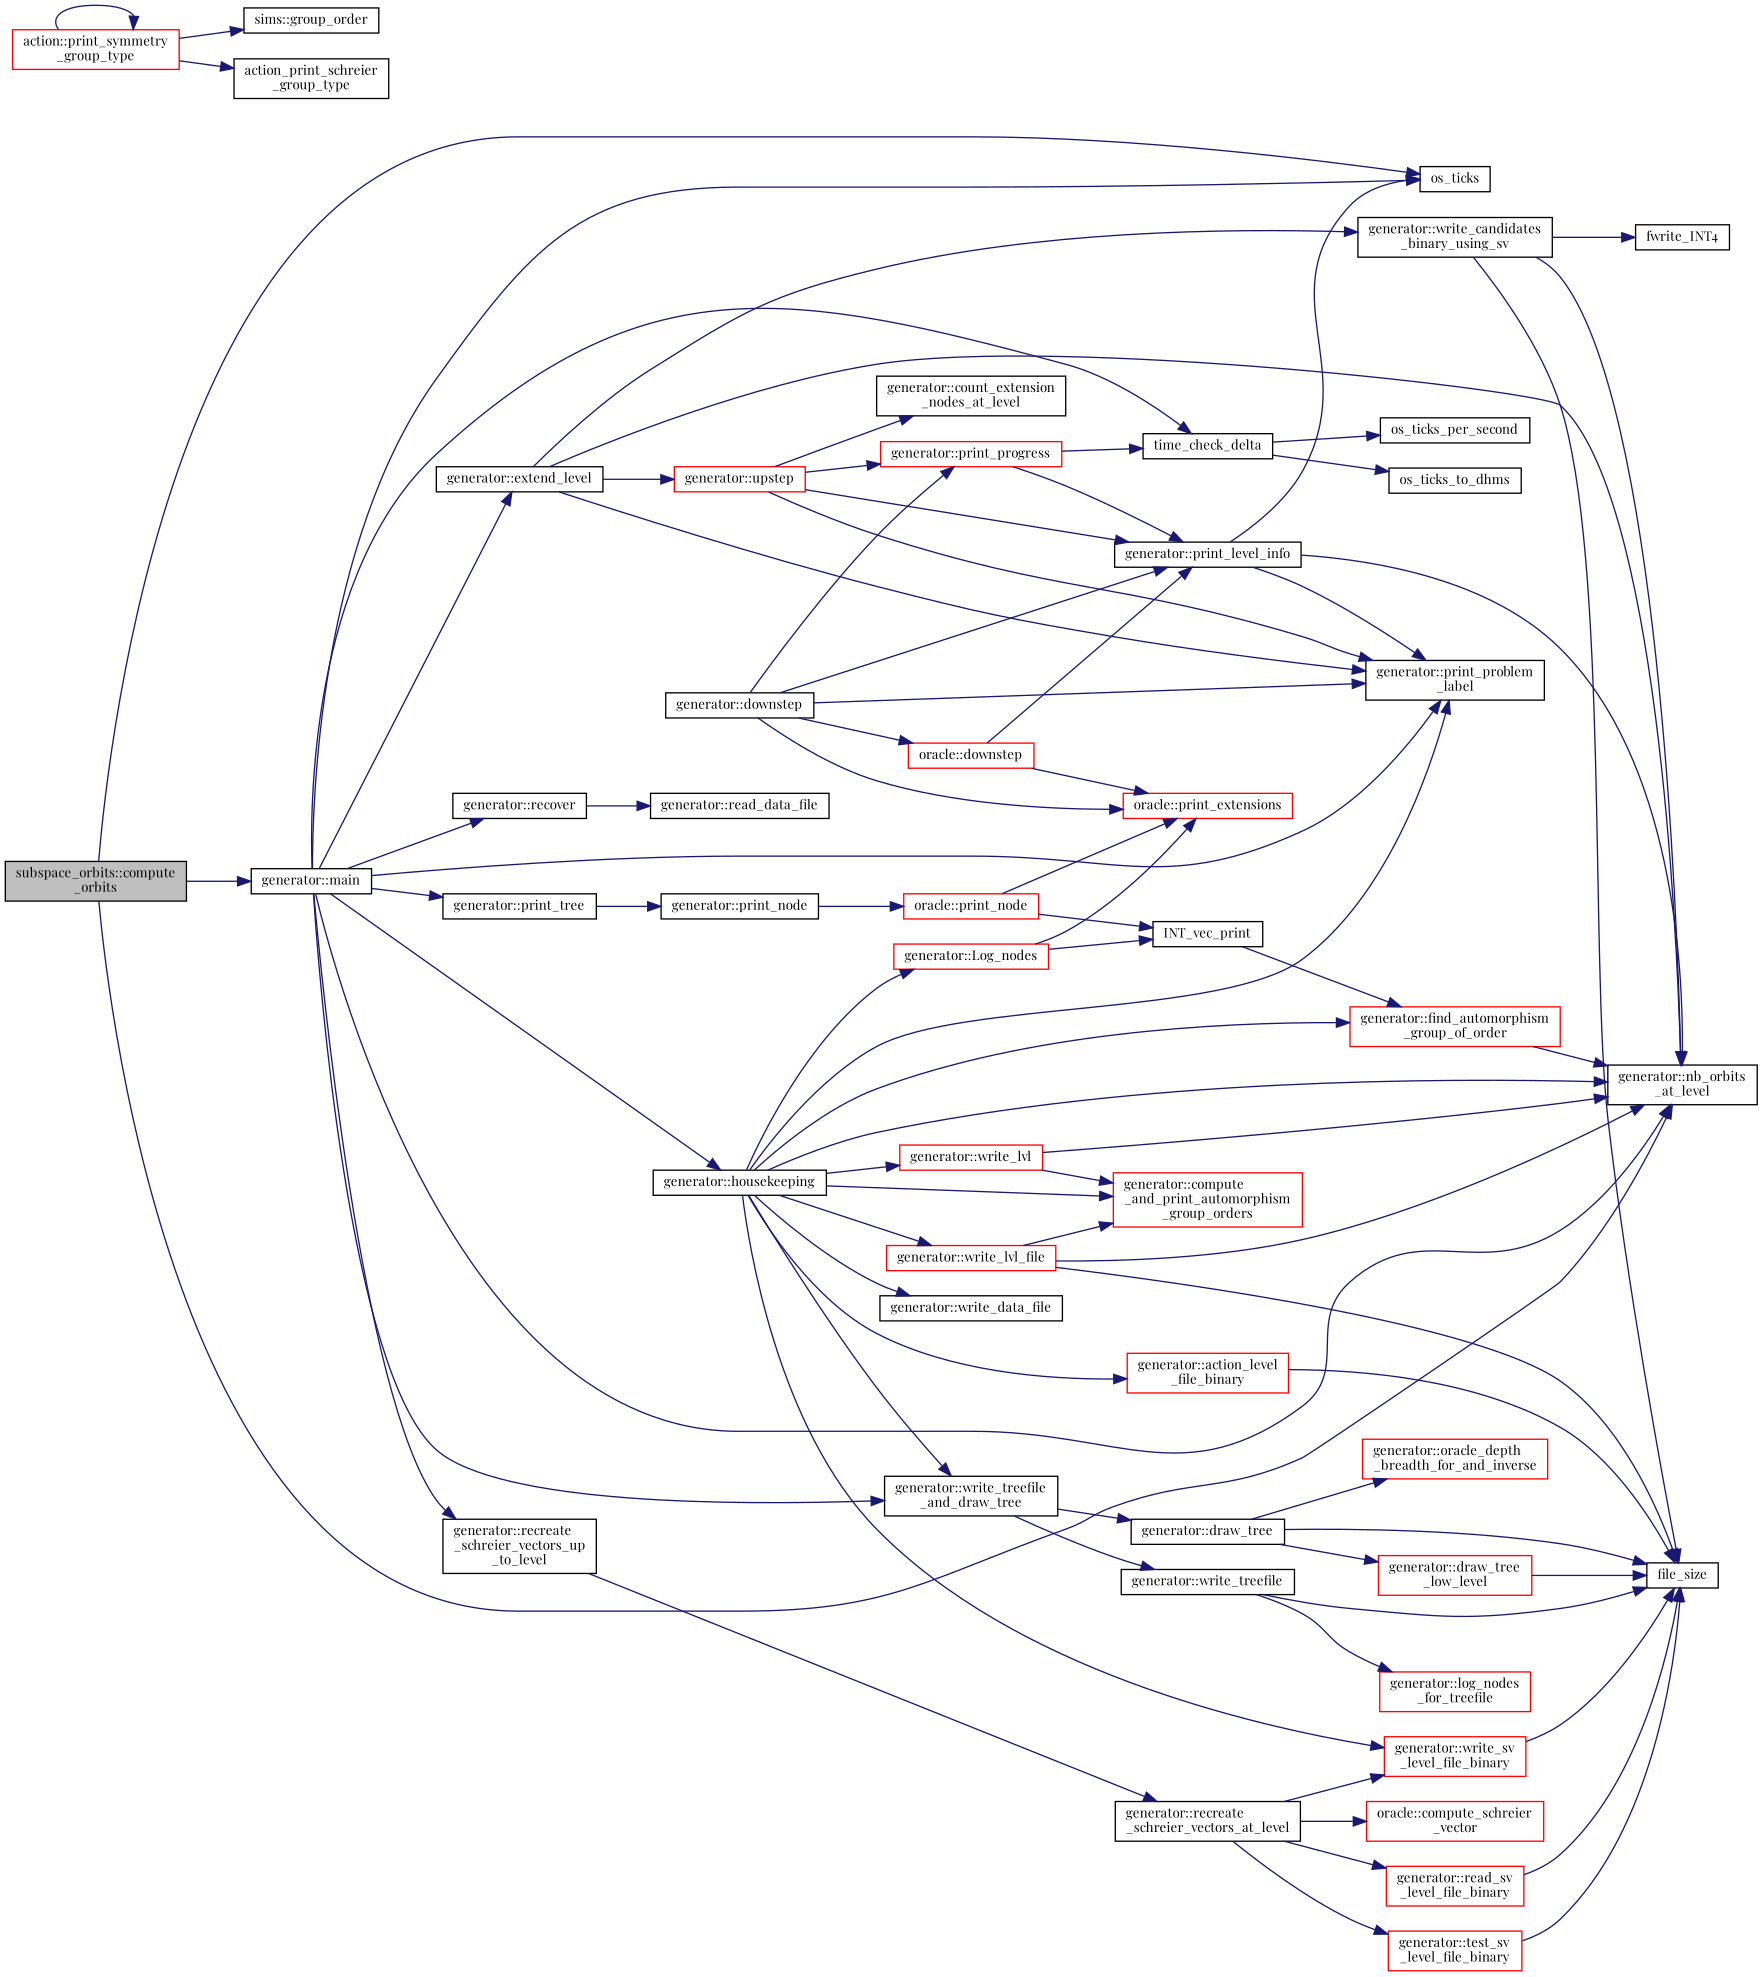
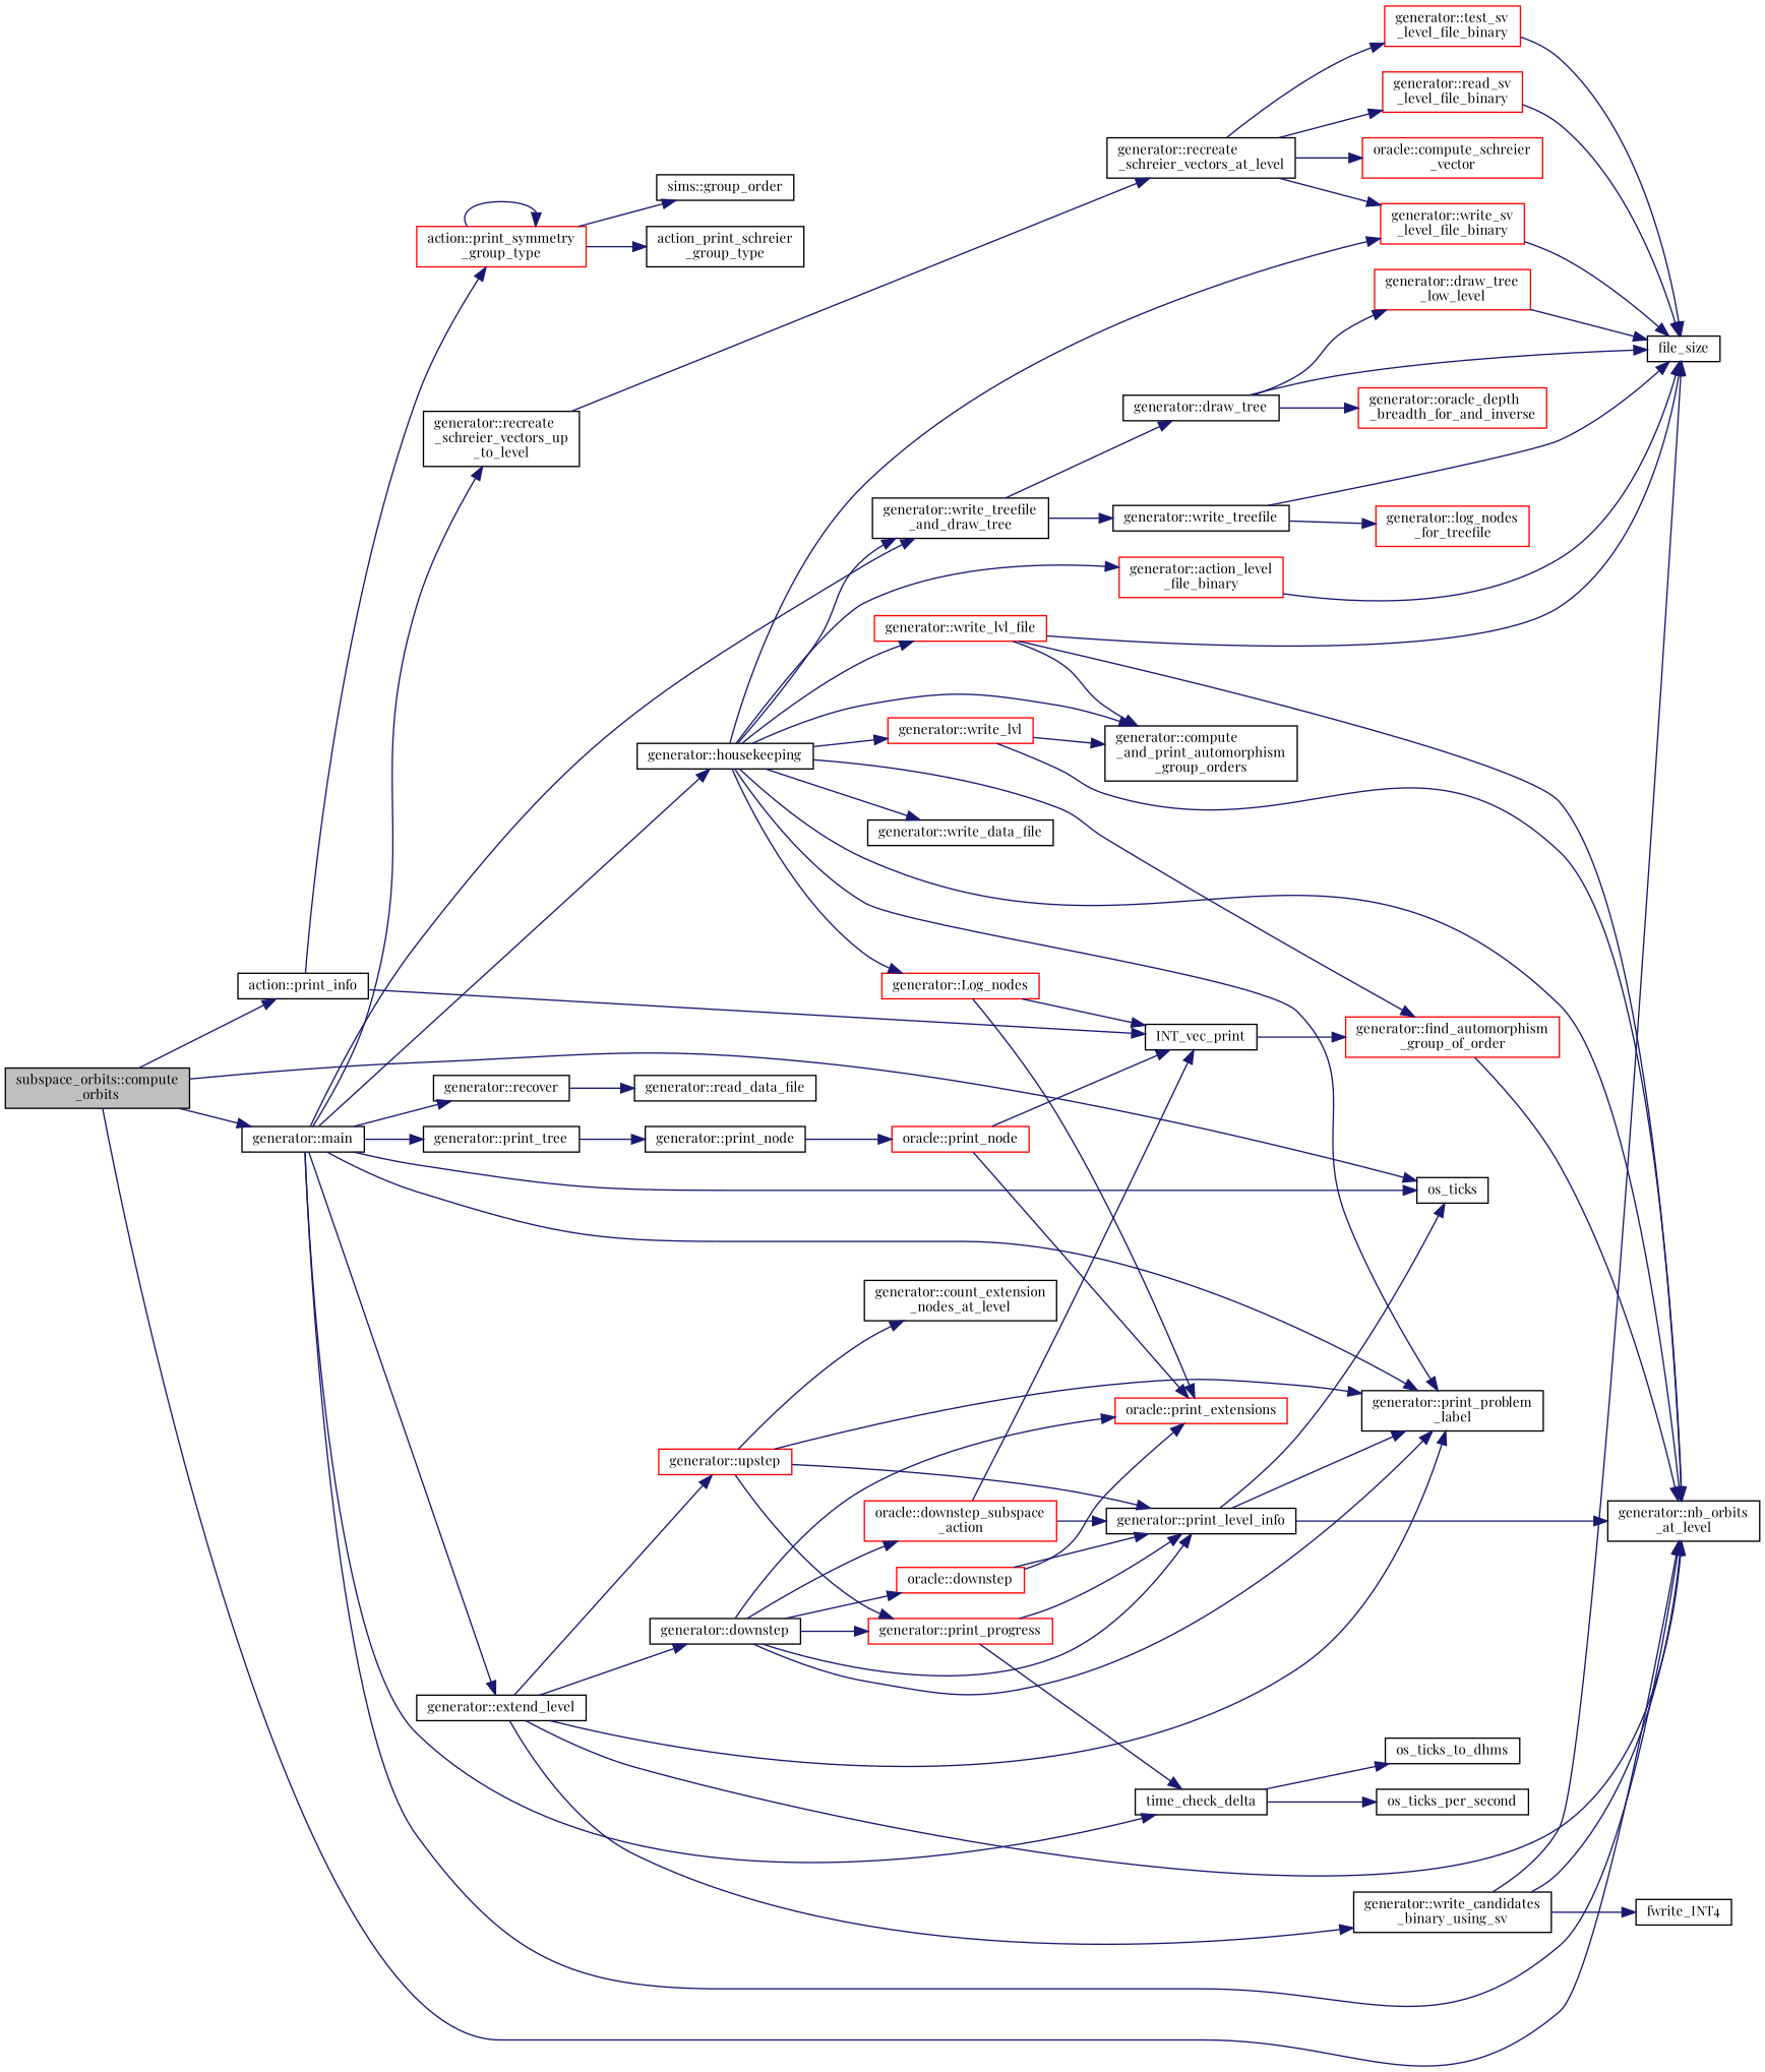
  digraph {
    fontname="Playfair Display"
    rankdir=LR
    node [color=black fillcolor=white fontname="Playfair Display" fontsize=10 shape=record style=filled]
    edge [color=midnightblue fontname="Playfair Display" fontsize=10 labelfontname=Helvetica labelfontsize=10 style=solid]
    n1 [fillcolor=grey75 fontcolor=black height=0.2 label="subspace_orbits::compute\l_orbits" width=0.4]
    n2 [height=0.2 label=os_ticks width=0.4]
+   n3 [height=0.2 label="action::print_info" width=0.4]
    n4 [height=0.2 label="generator::main" width=0.4]
    n5 [height=0.2 label="generator::nb_orbits\l_at_level" width=0.4]
    n6 [color=red height=0.2 label="action::print_symmetry\l_group_type" width=0.4]
    n7 [height=0.2 label=INT_vec_print width=0.4]
    n8 [height=0.2 label="generator::print_problem\l_label" width=0.4]
    n9 [height=0.2 label=time_check_delta width=0.4]
    n10 [height=0.2 label="generator::recover" width=0.4]
    n11 [height=0.2 label="generator::recreate\l_schreier_vectors_up\l_to_level" width=0.4]
    n12 [height=0.2 label="generator::print_tree" width=0.4]
    n13 [height=0.2 label="generator::write_treefile\l_and_draw_tree" width=0.4]
    n14 [height=0.2 label="generator::extend_level" width=0.4]
    n15 [height=0.2 label="generator::housekeeping" width=0.4]
    n16 [height=0.2 label="sims::group_order" width=0.4]
    n17 [height=0.2 label="action_print_schreier\l_group_type" width=0.4]
    n18 [color=red height=0.2 label="generator::find_automorphism\l_group_of_order" width=0.4]
    n19 [height=0.2 label=os_ticks_per_second width=0.4]
    n20 [height=0.2 label=os_ticks_to_dhms width=0.4]
    n21 [height=0.2 label="generator::read_data_file" width=0.4]
    n22 [height=0.2 label="generator::recreate\l_schreier_vectors_at_level" width=0.4]
    n23 [height=0.2 label="generator::print_node" width=0.4]
    n24 [height=0.2 label="generator::write_treefile" width=0.4]
    n25 [height=0.2 label="generator::draw_tree" width=0.4]
    n26 [height=0.2 label="generator::downstep" width=0.4]
    n27 [height=0.2 label="generator::write_candidates\l_binary_using_sv" width=0.4]
    n28 [color=red height=0.2 label="generator::upstep" width=0.4]
    n29 [color=red height=0.2 label="generator::write_sv\l_level_file_binary" width=0.4]
-   n30 [color=red height=0.2 label="generator::compute\l_and_print_automorphism\l_group_orders" width=0.4]
+   n30 [height=0.2 label="generator::compute\l_and_print_automorphism\l_group_orders" width=0.4]
    n31 [color=red height=0.2 label="generator::write_lvl" width=0.4]
    n32 [color=red height=0.2 label="generator::action_level\l_file_binary" width=0.4]
    n33 [color=red height=0.2 label="generator::write_lvl_file" width=0.4]
    n34 [height=0.2 label="generator::write_data_file" width=0.4]
    n35 [color=red height=0.2 label="generator::Log_nodes" width=0.4]
    n36 [color=red height=0.2 label="generator::test_sv\l_level_file_binary" width=0.4]
    n37 [color=red height=0.2 label="generator::read_sv\l_level_file_binary" width=0.4]
    n38 [color=red height=0.2 label="oracle::compute_schreier\l_vector" width=0.4]
    n39 [height=0.2 label=file_size width=0.4]
    n40 [color=red height=0.2 label="oracle::print_node" width=0.4]
    n41 [color=red height=0.2 label="oracle::print_extensions" width=0.4]
    n42 [color=red height=0.2 label="generator::log_nodes\l_for_treefile" width=0.4]
    n43 [color=red height=0.2 label="generator::oracle_depth\l_breadth_for_and_inverse" width=0.4]
    n44 [color=red height=0.2 label="generator::draw_tree\l_low_level" width=0.4]
    n45 [height=0.2 label="generator::print_level_info" width=0.4]
+   n46 [color=red height=0.2 label="oracle::downstep_subspace\l_action" width=0.4]
    n47 [color=red height=0.2 label="oracle::downstep" width=0.4]
    n48 [color=red height=0.2 label="generator::print_progress" width=0.4]
    n49 [height=0.2 label=fwrite_INT4 width=0.4]
    n50 [height=0.2 label="generator::count_extension\l_nodes_at_level" width=0.4]
    n1 -> n2
+   n1 -> n3
    n1 -> n4
    n1 -> n5
+   n3 -> n6
+   n3 -> n7
    n4 -> n2
    n4 -> n5
    n4 -> n8
    n4 -> n9
    n4 -> n10
    n4 -> n11
    n4 -> n12
    n4 -> n13
    n4 -> n14
    n4 -> n15
    n6 -> n6
    n6 -> n16
    n6 -> n17
    n7 -> n18
    n9 -> n19
    n9 -> n20
    n10 -> n21
    n11 -> n22
    n12 -> n23
    n13 -> n24
    n13 -> n25
    n14 -> n5
    n14 -> n8
+   n14 -> n26
    n14 -> n27
    n14 -> n28
    n15 -> n5
    n15 -> n8
    n15 -> n13
    n15 -> n18
    n15 -> n29
    n15 -> n30
    n15 -> n31
    n15 -> n32
    n15 -> n33
    n15 -> n34
    n15 -> n35
    n18 -> n5
    n22 -> n29
    n22 -> n36
    n22 -> n37
    n22 -> n38
    n23 -> n40
    n24 -> n39
    n24 -> n42
    n25 -> n39
    n25 -> n43
    n25 -> n44
    n26 -> n8
    n26 -> n41
    n26 -> n45
+   n26 -> n46
    n26 -> n47
    n26 -> n48
    n27 -> n5
    n27 -> n39
    n27 -> n49
    n28 -> n8
    n28 -> n45
    n28 -> n48
    n28 -> n50
    n29 -> n39
    n31 -> n5
    n31 -> n30
    n32 -> n39
    n33 -> n5
    n33 -> n30
    n33 -> n39
    n35 -> n7
    n35 -> n41
    n36 -> n39
    n37 -> n39
    n40 -> n7
    n40 -> n41
    n44 -> n39
    n45 -> n2
    n45 -> n5
    n45 -> n8
+   n46 -> n7
+   n46 -> n45
    n47 -> n41
    n47 -> n45
    n48 -> n9
    n48 -> n45
  }
